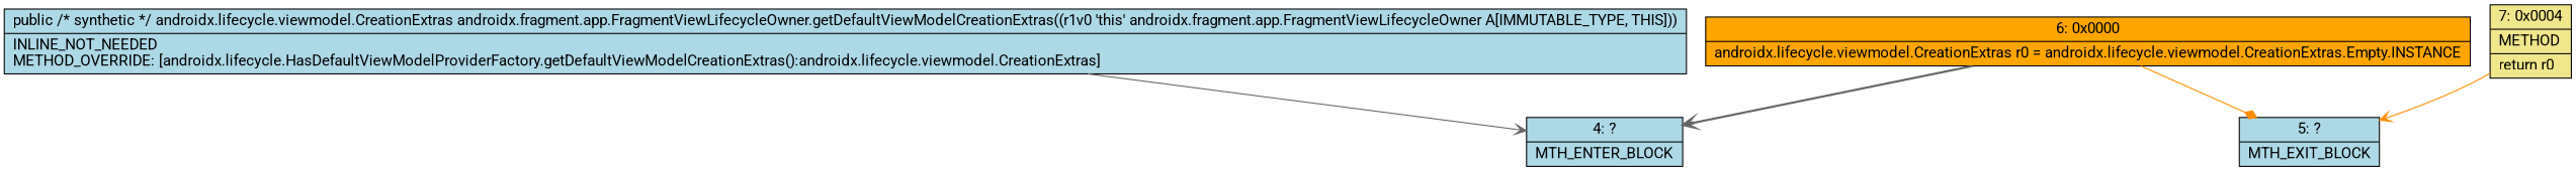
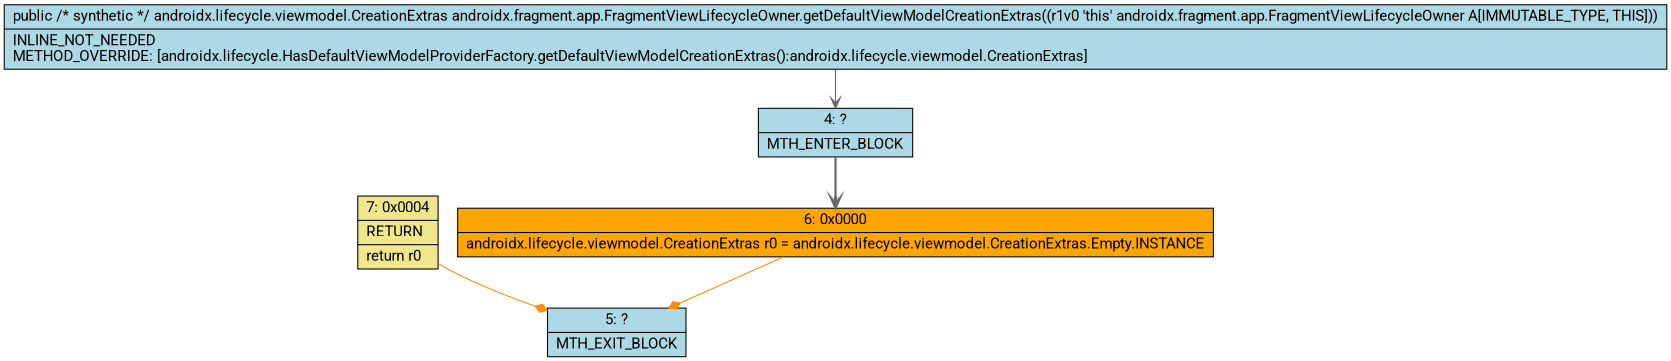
  digraph {
    fontname=Roboto
    node [fillcolor=lightblue fontname=Roboto shape=record style=filled]
    edge [arrowhead=vee color=gray40 fontname=Roboto style=solid]
    n1 [label="{4\:\ ?|MTH_ENTER_BLOCK\l}"]
    n2 [fillcolor=orange label="{6\:\ 0x0000|androidx.lifecycle.viewmodel.CreationExtras r0 = androidx.lifecycle.viewmodel.CreationExtras.Empty.INSTANCE\l}"]
    n3 [label="{5\:\ ?|MTH_EXIT_BLOCK\l}"]
-   n4 [fillcolor=khaki label="{7\:\ 0x0004|METHOD\l|return r0\l}"]
+   n4 [fillcolor=khaki label="{7\:\ 0x0004|RETURN\l|return r0\l}"]
    n5 [label="{public \/* synthetic *\/ androidx.lifecycle.viewmodel.CreationExtras androidx.fragment.app.FragmentViewLifecycleOwner.getDefaultViewModelCreationExtras((r1v0 'this' androidx.fragment.app.FragmentViewLifecycleOwner A[IMMUTABLE_TYPE, THIS]))  | INLINE_NOT_NEEDED\lMETHOD_OVERRIDE: [androidx.lifecycle.HasDefaultViewModelProviderFactory.getDefaultViewModelCreationExtras():androidx.lifecycle.viewmodel.CreationExtras]\l}"]
-   n2 -> n1 [style=bold]
+   n1 -> n2 [style=bold]
    n2 -> n3 [arrowhead=diamond color=darkorange]
-   n4 -> n3 [color=darkorange]
+   n4 -> n3 [arrowhead=diamond color=darkorange]
    n5 -> n1
  }
